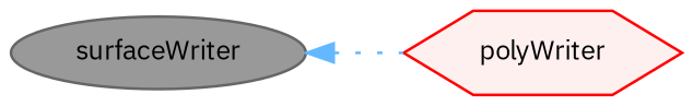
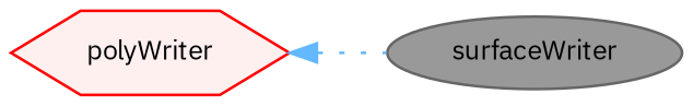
  digraph {
    rankdir=LR
    fontname="IBM Plex Sans"
    node [fontname="IBM Plex Sans" fontsize=10 style=filled]
    n1 [color=gray40 fillcolor=grey60 fontcolor=black height=0.2 label=surfaceWriter shape=ellipse width=0.4]
    n2 [color=red fillcolor="#FFF0F0" height=0.2 label=polyWriter shape=hexagon width=0.4]
-   n1 -> n2 [color=steelblue1 dir=back fontname="IBM Plex Sans" fontsize=10 labelfontname=Helvetica labelfontsize=10 style=dotted]
+   n2 -> n1 [color=steelblue1 dir=back fontname="IBM Plex Sans" fontsize=10 labelfontname=Helvetica labelfontsize=10 style=dotted]
  }
